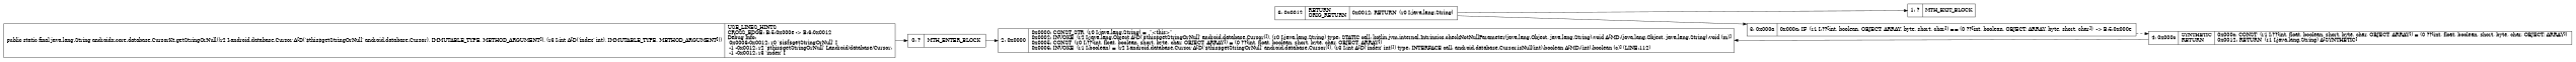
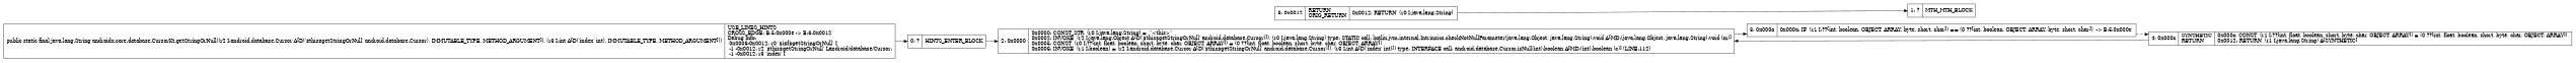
  digraph {
    rankdir=LR
    node [shape=record]
-   n1 [label="{0\:\ ?|MTH_ENTER_BLOCK\l}"]
+   n1 [label="{0\:\ ?|HINTS_ENTER_BLOCK\l}"]
    n2 [label="{2\:\ 0x0000|0x0000: CONST_STR  (r0 I:java.lang.String) =  \"\<this\>\" \l0x0002: INVOKE  (r2 I:java.lang.Object A[D('$this$getStringOrNull' android.database.Cursor)]), (r0 I:java.lang.String) type: STATIC call: kotlin.jvm.internal.Intrinsics.checkNotNullParameter(java.lang.Object, java.lang.String):void A[MD:(java.lang.Object, java.lang.String):void (m)]\l0x0005: CONST  (r0 I:??[int, float, boolean, short, byte, char, OBJECT, ARRAY]) = (0 ??[int, float, boolean, short, byte, char, OBJECT, ARRAY]) \l0x0006: INVOKE  (r1 I:boolean) = (r2 I:android.database.Cursor A[D('$this$getStringOrNull' android.database.Cursor)]), (r3 I:int A[D('index' int)]) type: INTERFACE call: android.database.Cursor.isNull(int):boolean A[MD:(int):boolean (c)] (LINE:112)\l}"]
    n3 [label="{3\:\ 0x000a|0x000a: IF  (r1 I:??[int, boolean, OBJECT, ARRAY, byte, short, char]) == (0 ??[int, boolean, OBJECT, ARRAY, byte, short, char])  \-\> B:5:0x000e \l}"]
    n4 [label="{4\:\ 0x000c|SYNTHETIC\lRETURN\l|0x000c: CONST  (r1 I:??[int, float, boolean, short, byte, char, OBJECT, ARRAY]) = (0 ??[int, float, boolean, short, byte, char, OBJECT, ARRAY]) \l0x0012: RETURN  (r1 I:java.lang.String) A[SYNTHETIC]\l}"]
-   n5 [label="{1\:\ ?|MTH_EXIT_BLOCK\l}"]
+   n5 [label="{1\:\ ?|MTH_MTH_BLOCK\l}"]
    n6 [label="{6\:\ 0x0012|RETURN\lORIG_RETURN\l|0x0012: RETURN  (r0 I:java.lang.String) \l}"]
    n7 [label="{public static final java.lang.String androidx.core.database.CursorKt.getStringOrNull((r2 I:android.database.Cursor A[D('$this$getStringOrNull' android.database.Cursor), IMMUTABLE_TYPE, METHOD_ARGUMENT]), (r3 I:int A[D('index' int), IMMUTABLE_TYPE, METHOD_ARGUMENT]))  | USE_LINES_HINTS\lCROSS_EDGE: B:5:0x000e \-\> B:6:0x0012\lDebug Info:\l  0x0006\-0x0012: r0 '$i$f$getStringOrNull' I\l  \-1 \-0x0012: r2 '$this$getStringOrNull' Landroid\/database\/Cursor;\l  \-1 \-0x0012: r3 'index' I\l}"]
    n1 -> n2
-   n6 -> n3
+   n2 -> n3
    n3 -> n4 [style=dashed]
    n4 -> n2
    n6 -> n5
    n7 -> n1
  }
